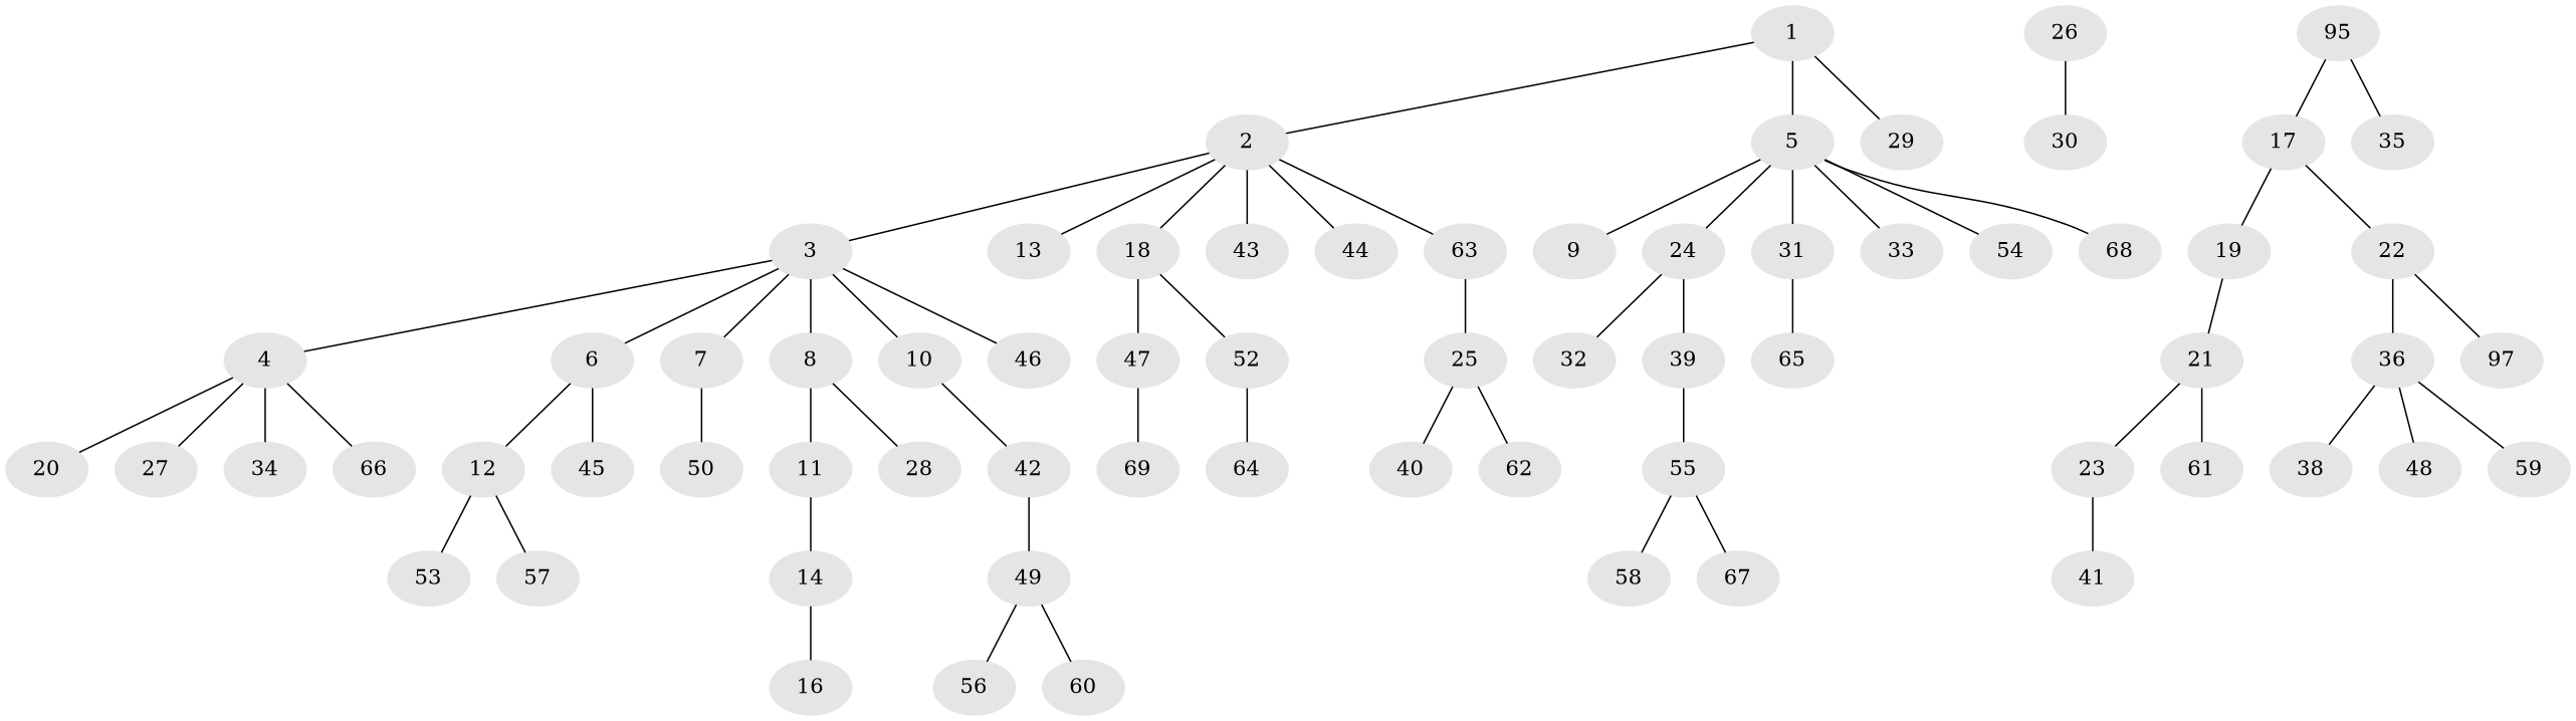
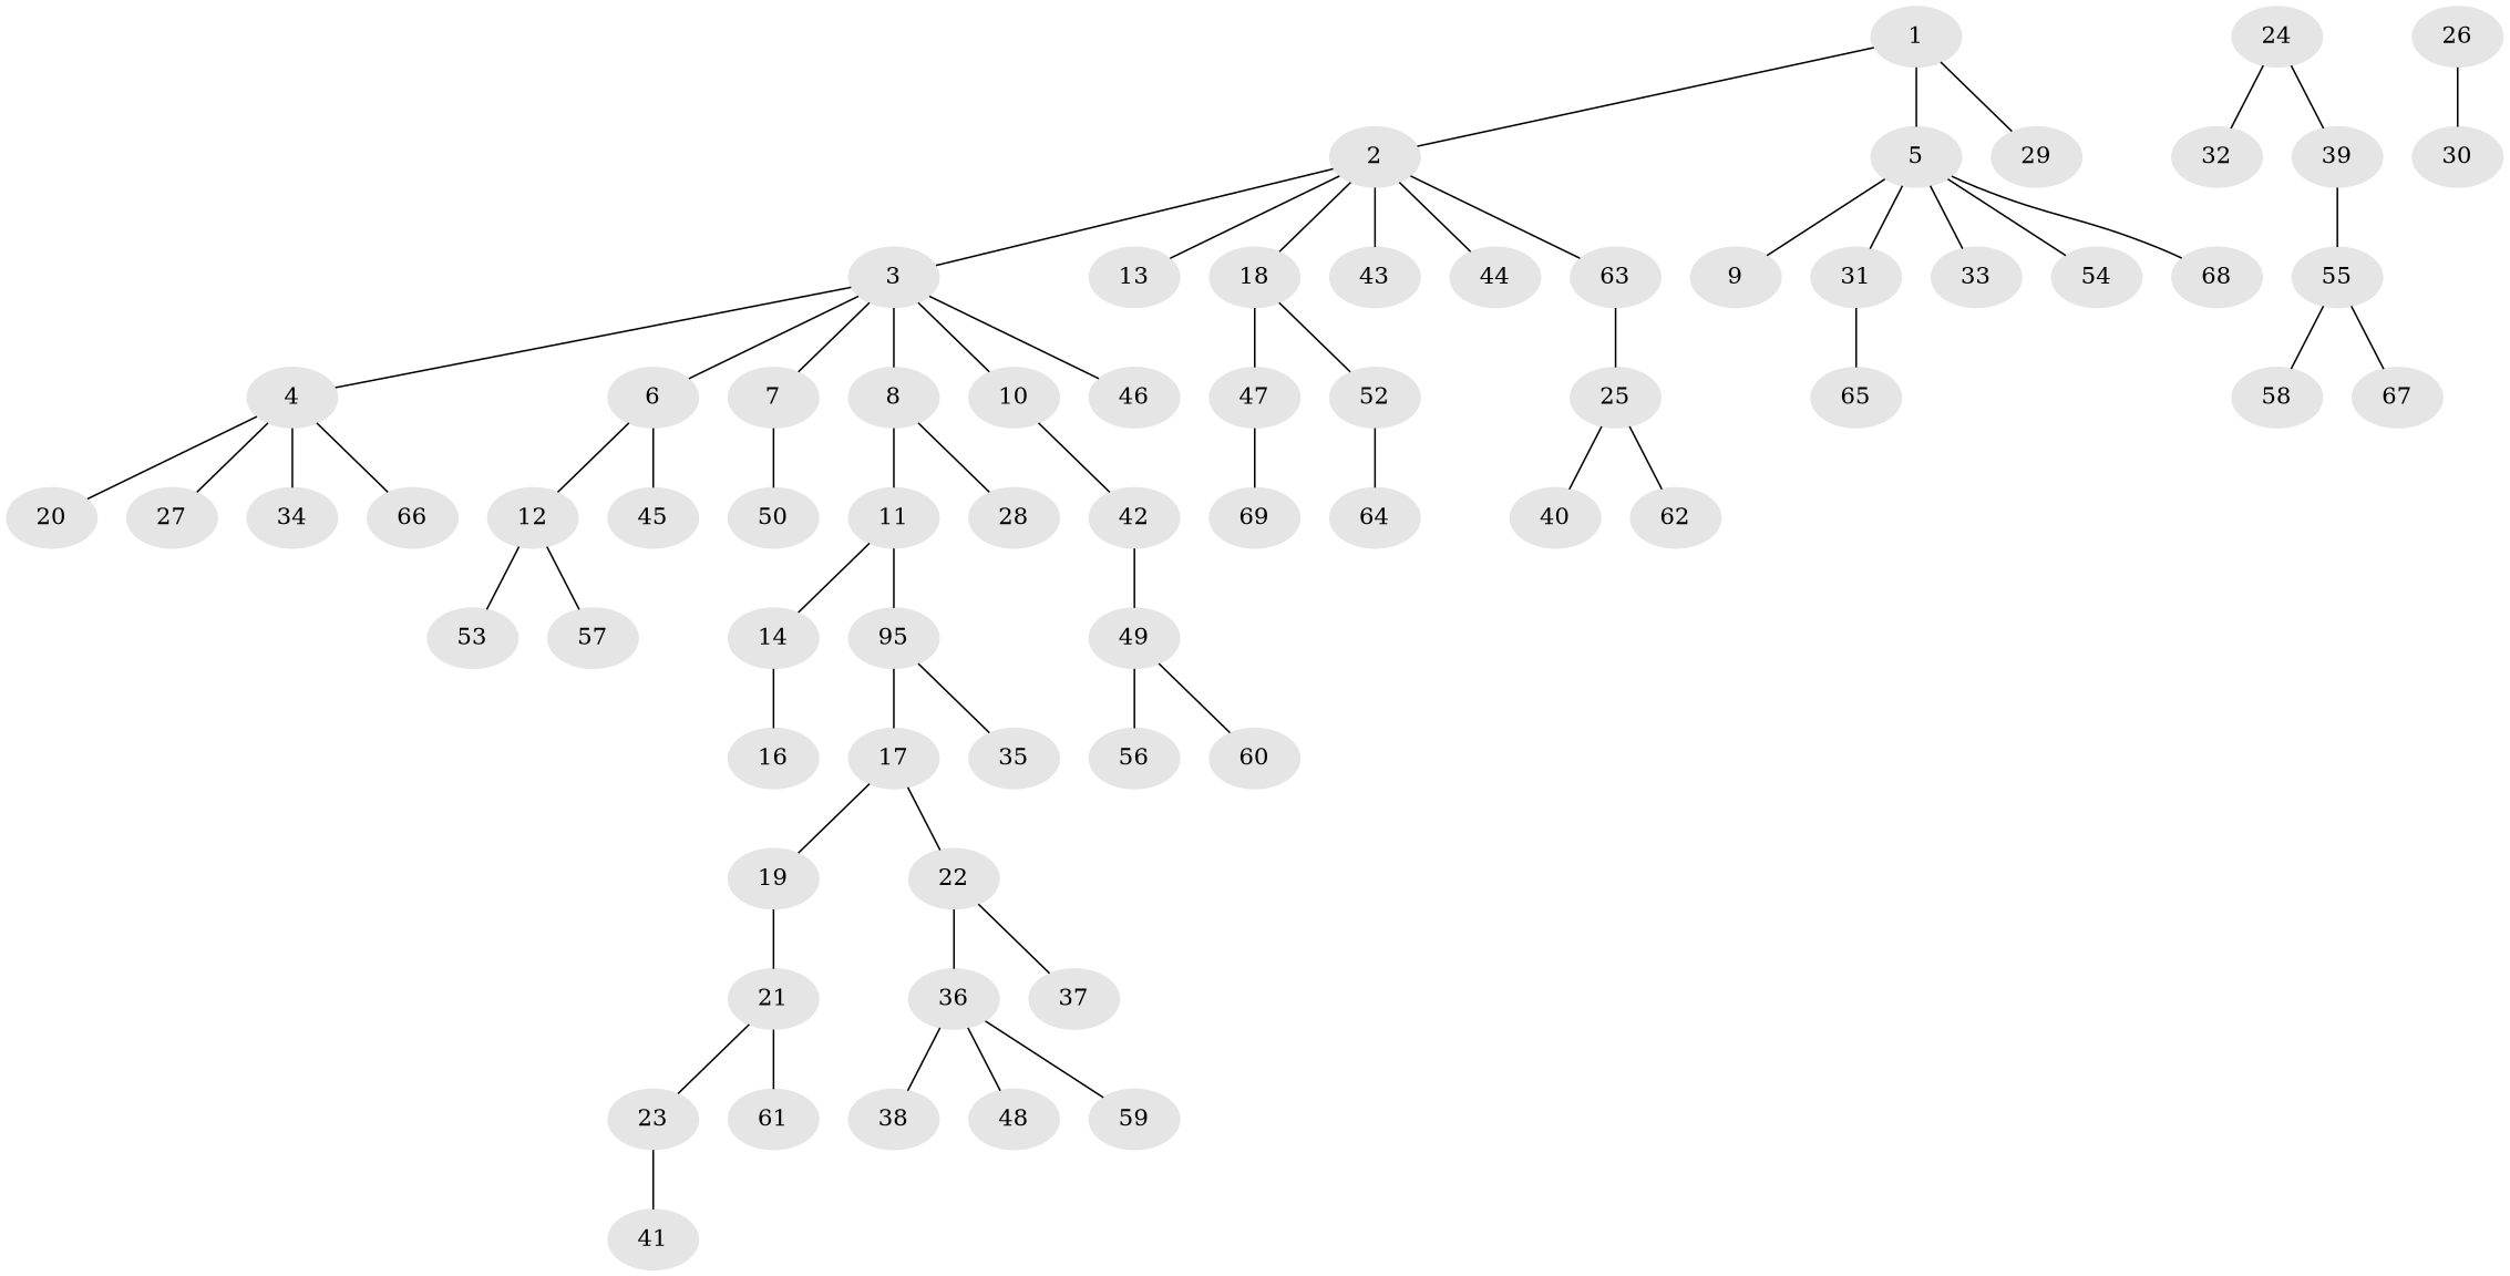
  graph {
    node [color=gray90 style=filled]
    1
    2
    5
    29
    3
    13
    18
    43
    44
    63
    9
    24
    31
    33
    54
    68
    4
    6
    7
    8
    10
    46
    47
    52
    26
    30
    25
    20
    27
    34
    66
    12
    45
    50
    11
    28
    42
    32
    39
    65
    53
    57
    14
    n44 [label=95]
    40
    62
    49
    16
    17
    35
    19
    22
    21
    36
-   37 [label=97]
+   37
    69
    64
    23
    61
    41
    38
    48
    59
    55
    58
    67
    56
    60
    1 -- 2
    1 -- 5
    1 -- 29
    2 -- 3
    2 -- 13
    2 -- 18
    2 -- 43
    2 -- 44
    2 -- 63
    5 -- 9
-   5 -- 24
    5 -- 31
    5 -- 33
    5 -- 54
    5 -- 68
    3 -- 4
    3 -- 6
    3 -- 7
    3 -- 8
    3 -- 10
    3 -- 46
    18 -- 47
    18 -- 52
    63 -- 25
    24 -- 32
    24 -- 39
    31 -- 65
    4 -- 20
    4 -- 27
    4 -- 34
    4 -- 66
    6 -- 12
    6 -- 45
    7 -- 50
    8 -- 11
    8 -- 28
    10 -- 42
    47 -- 69
    52 -- 64
    26 -- 30
    25 -- 40
    25 -- 62
    12 -- 53
    12 -- 57
    11 -- 14
+   11 -- n44
    42 -- 49
    39 -- 55
    14 -- 16
    n44 -- 17
    n44 -- 35
    49 -- 56
    49 -- 60
    17 -- 19
    17 -- 22
    19 -- 21
    22 -- 36
    22 -- 37
    21 -- 23
    21 -- 61
    36 -- 38
    36 -- 48
    36 -- 59
    23 -- 41
    55 -- 58
    55 -- 67
  }
